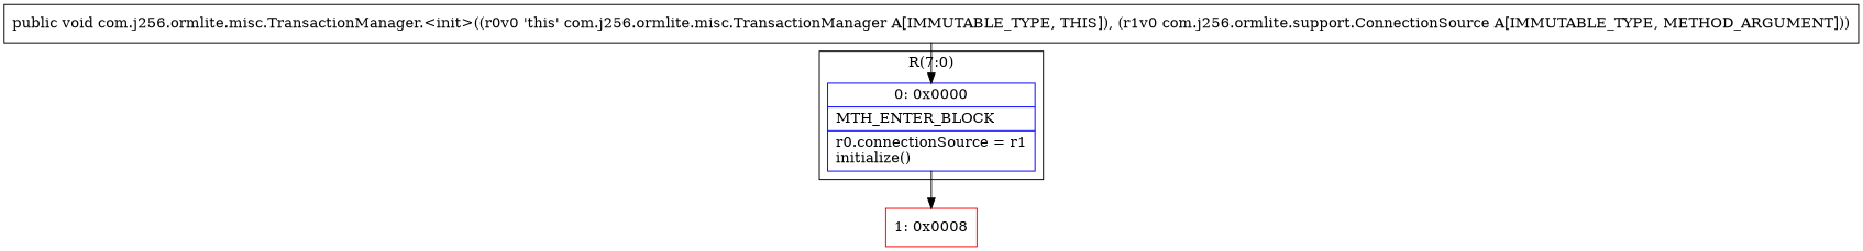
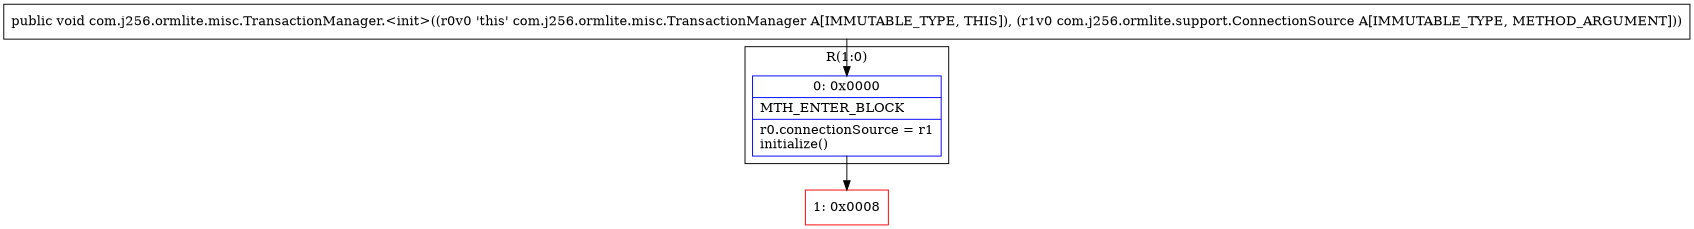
  digraph {
    node [shape=record]
    n1 [color=blue label="{0\:\ 0x0000|MTH_ENTER_BLOCK\l|r0.connectionSource = r1\linitialize()\l}"]
    n2 [color=red label="{1\:\ 0x0008}"]
    n3 [label="{public void com.j256.ormlite.misc.TransactionManager.\<init\>((r0v0 'this' com.j256.ormlite.misc.TransactionManager A[IMMUTABLE_TYPE, THIS]), (r1v0 com.j256.ormlite.support.ConnectionSource A[IMMUTABLE_TYPE, METHOD_ARGUMENT])) }"]
    subgraph cluster_1 {
-     label="R(7:0)"
+     label="R(1:0)"
      n1
    }
    n1 -> n2
    n3 -> n1
  }
